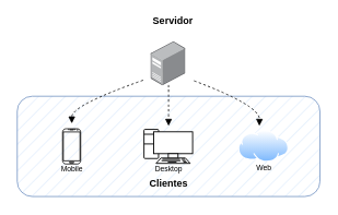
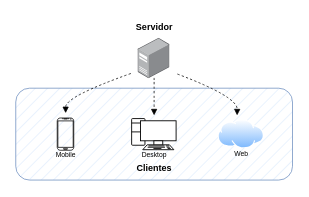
  <mxCell id="0" />
  <mxCell id="1" parent="0" />
  <mxCell id="2" value="&lt;div style=&quot;padding-top: 0px; padding-bottom: 0px; margin-top: 92px;&quot;&gt;&lt;b style=&quot;background-color: initial;&quot;&gt;Clientes&lt;/b&gt;&lt;/div&gt;" style="rounded=1;whiteSpace=wrap;html=1;fillColor=#dae8fc;strokeColor=#6c8ebf;fillStyle=hatch;gradientColor=none;align=center;" parent="1" vertex="1"><mxGeometry x="20.5" y="116.75" width="369" height="122.5" as="geometry" /></mxCell>
  <mxCell id="3" value="" style="curved=1;startArrow=none;endArrow=block;exitX=-0.003;exitY=0.825;rounded=0;shadow=0;dashed=1;" parent="1" edge="1"><mxGeometry relative="1" as="geometry"><Array as="points"><mxPoint x="87" y="128" /></Array><mxPoint x="174" y="97.154" as="sourcePoint" /><mxPoint x="87" y="150" as="targetPoint" /></mxGeometry></mxCell>
  <mxCell id="4" value="" style="curved=1;startArrow=none;endArrow=block;exitX=0.5;exitY=0.988;entryX=0.5;entryY=-0.012;rounded=0;shadow=0;dashed=1;" parent="1" edge="1"><mxGeometry relative="1" as="geometry"><Array as="points" /><mxPoint x="204.987" y="103" as="sourcePoint" /><mxPoint x="204.988" y="153" as="targetPoint" /></mxGeometry></mxCell>
  <mxCell id="5" value="" style="curved=1;startArrow=none;endArrow=block;exitX=1.003;exitY=0.847;entryX=0.493;entryY=-0.012;rounded=0;shadow=0;dashed=1;" parent="1" edge="1"><mxGeometry relative="1" as="geometry"><Array as="points"><mxPoint x="316" y="128" /></Array><mxPoint x="236" y="97.876" as="sourcePoint" /><mxPoint x="315.652" y="153" as="targetPoint" /></mxGeometry></mxCell>
  <mxCell id="6" value="" style="verticalAlign=top;verticalLabelPosition=bottom;labelPosition=center;align=center;html=1;outlineConnect=0;gradientDirection=north;strokeWidth=2;shape=mxgraph.networks.pc;" parent="1" vertex="1"><mxGeometry x="175" y="157.25" width="59.29" height="41.5" as="geometry" /></mxCell>
- <mxCell id="7" value="&lt;b&gt;Servidor&lt;/b&gt;" style="text;html=1;align=center;verticalAlign=middle;resizable=0;points=[];autosize=1;strokeColor=none;fillColor=none;" parent="1" vertex="1"><mxGeometry x="175" y="10" width="70" height="30" as="geometry" /></mxCell>
+ <mxCell id="7" value="&lt;b&gt;Servidor&lt;/b&gt;" style="text;html=1;align=center;verticalAlign=middle;resizable=0;points=[];autosize=1;strokeColor=none;fillColor=none;" parent="1" vertex="1"><mxGeometry x="170" y="20" width="70" height="30" as="geometry" /></mxCell>
  <mxCell id="8" value="" style="verticalLabelPosition=bottom;verticalAlign=top;html=1;shadow=0;dashed=0;strokeWidth=1;shape=mxgraph.android.phone2;" parent="1" vertex="1"><mxGeometry x="75.8" y="156.51" width="22.05" height="43" as="geometry" /></mxCell>
  <mxCell id="9" value="" style="image;points=[];aspect=fixed;html=1;align=center;shadow=0;dashed=0;image=img/lib/allied_telesis/computer_and_terminals/Server_Desktop.svg;imageBackground=none;" parent="1" vertex="1"><mxGeometry x="183.35" y="50" width="42.6" height="54" as="geometry" /></mxCell>
  <mxCell id="10" value="" style="image;aspect=fixed;perimeter=ellipsePerimeter;html=1;align=center;shadow=0;dashed=0;spacingTop=3;image=img/lib/active_directory/internet_cloud.svg;imageBackground=none;" parent="1" vertex="1"><mxGeometry x="290.25" y="158.63" width="61.51" height="38.75" as="geometry" /></mxCell>
  <mxCell id="11" value="&lt;font style=&quot;font-size: 9px;&quot;&gt;Mobile&lt;/font&gt;" style="text;html=1;align=center;verticalAlign=middle;resizable=0;points=[];autosize=1;strokeColor=none;fillColor=none;" parent="1" vertex="1"><mxGeometry x="61.83" y="189.75" width="50" height="30" as="geometry" /></mxCell>
  <mxCell id="12" value="&lt;font style=&quot;font-size: 9px;&quot;&gt;Desktop&lt;/font&gt;" style="text;html=1;align=center;verticalAlign=middle;resizable=0;points=[];autosize=1;strokeColor=none;fillColor=none;" parent="1" vertex="1"><mxGeometry x="175" y="189.75" width="60" height="30" as="geometry" /></mxCell>
  <mxCell id="13" value="&lt;font style=&quot;font-size: 9px;&quot;&gt;Web&lt;/font&gt;" style="text;html=1;align=center;verticalAlign=middle;resizable=0;points=[];autosize=1;strokeColor=none;fillColor=none;" parent="1" vertex="1"><mxGeometry x="301" y="188.75" width="40" height="30" as="geometry" /></mxCell>
